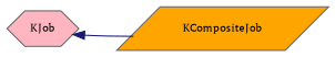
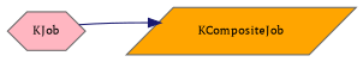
  digraph {
    rankdir=LR
    fontname="PT Serif"
    node [color=gray40 fontname="PT Serif" fontsize=10 style=filled]
    n1 [fillcolor=lightpink height=0.2 label=KJob shape=hexagon width=0.4]
    n2 [fillcolor=orange height=0.2 label=KCompositeJob shape=parallelogram width=0.4]
-   n1 -> n2 [color=midnightblue dir=back fontname="PT Serif" fontsize=10 labelfontname=Helvetica labelfontsize=10 style=solid]
+   n2 -> n1 [color=midnightblue dir=back fontname="PT Serif" fontsize=10 labelfontname=Helvetica labelfontsize=10 style=solid]
  }
